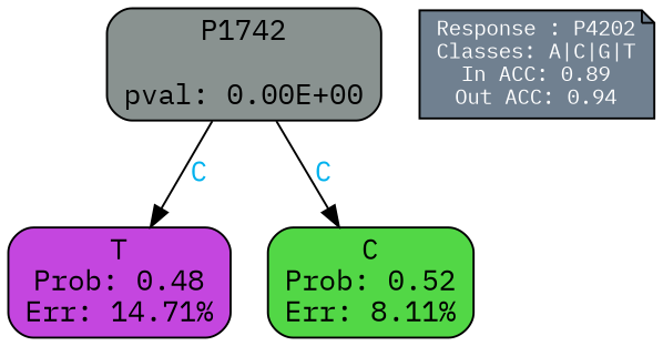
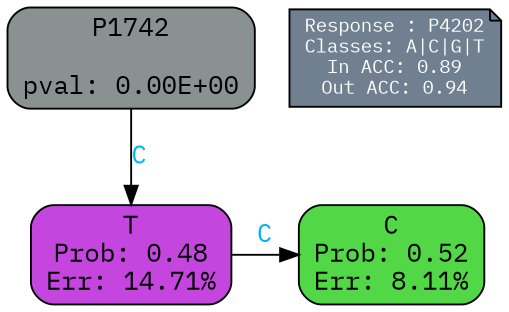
  digraph {
    fontname="IBM Plex Mono"
    ranksep=equally
    splines=polylines
    node [color=black fontname="IBM Plex Mono" shape=box style="filled, rounded"]
    edge [fontcolor=deepskyblue2 fontname="IBM Plex Mono"]
    n1 [fillcolor="#c446df" label="T\nProb: 0.48\nErr: 14.71%"]
    n2 [fillcolor="#52d746" label="C\nProb: 0.52\nErr: 8.11%"]
    n3 [align=left fillcolor=slategray fontcolor=white fontsize=10 label="Response : P4202\nClasses: A|C|G|T\nIn ACC: 0.89\nOut ACC: 0.94\n" shape=note style=filled]
    n4 [fillcolor="#899290" label="P1742\n\npval: 0.00E+00"]
    subgraph sub_1 {
      rank=same
      n1
      n2
    }
    subgraph sub_2 {
      rank=same
      n3
      n4
    }
    n4 -> n1 [label=C]
-   n4 -> n2 [label=C]
+   n1 -> n2 [label=C]
  }
